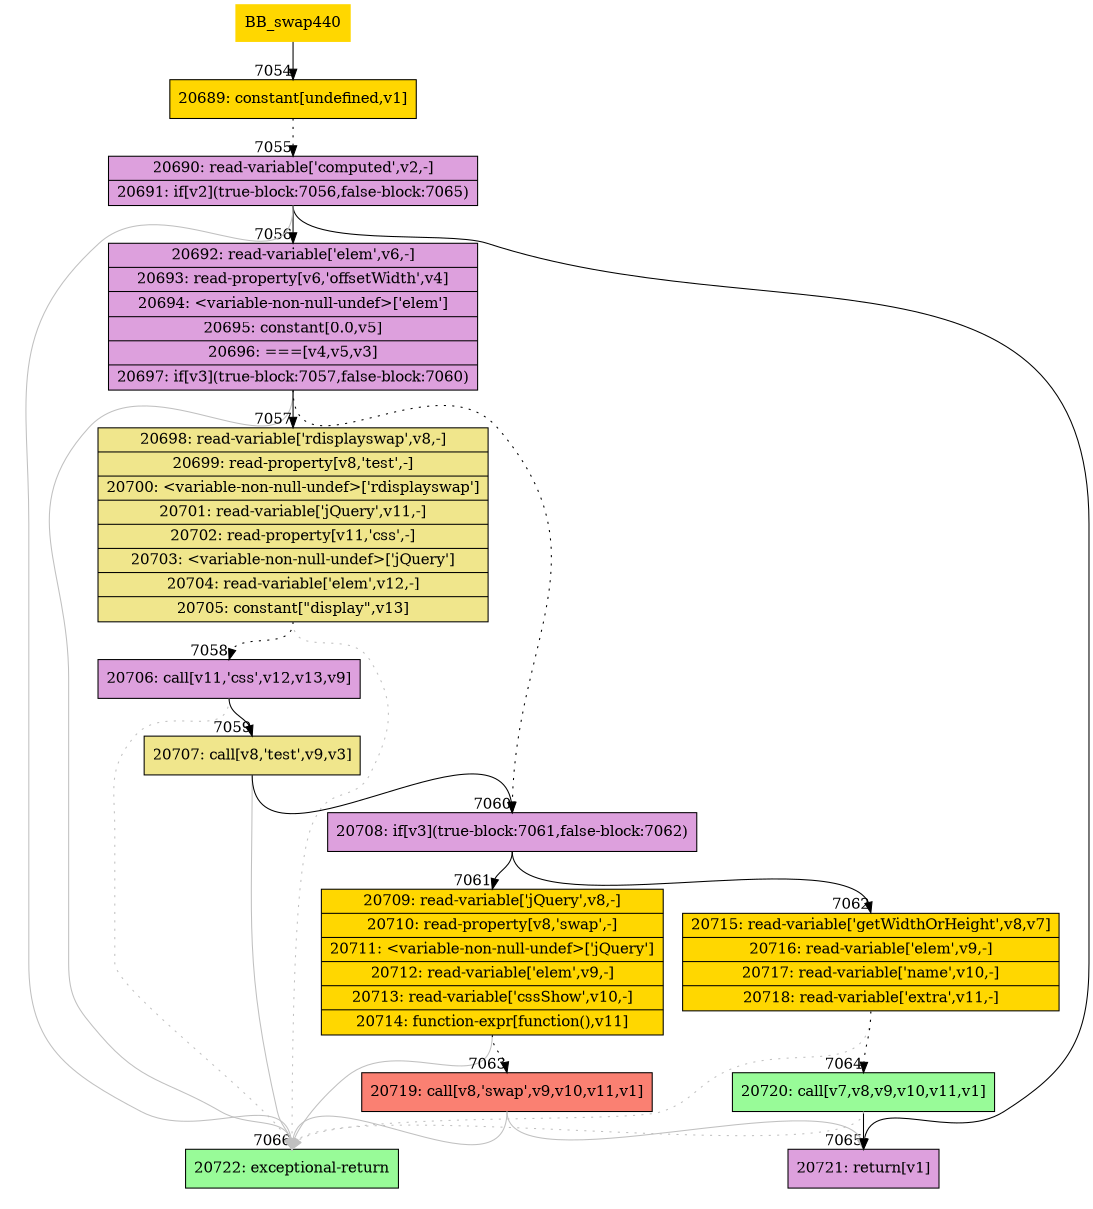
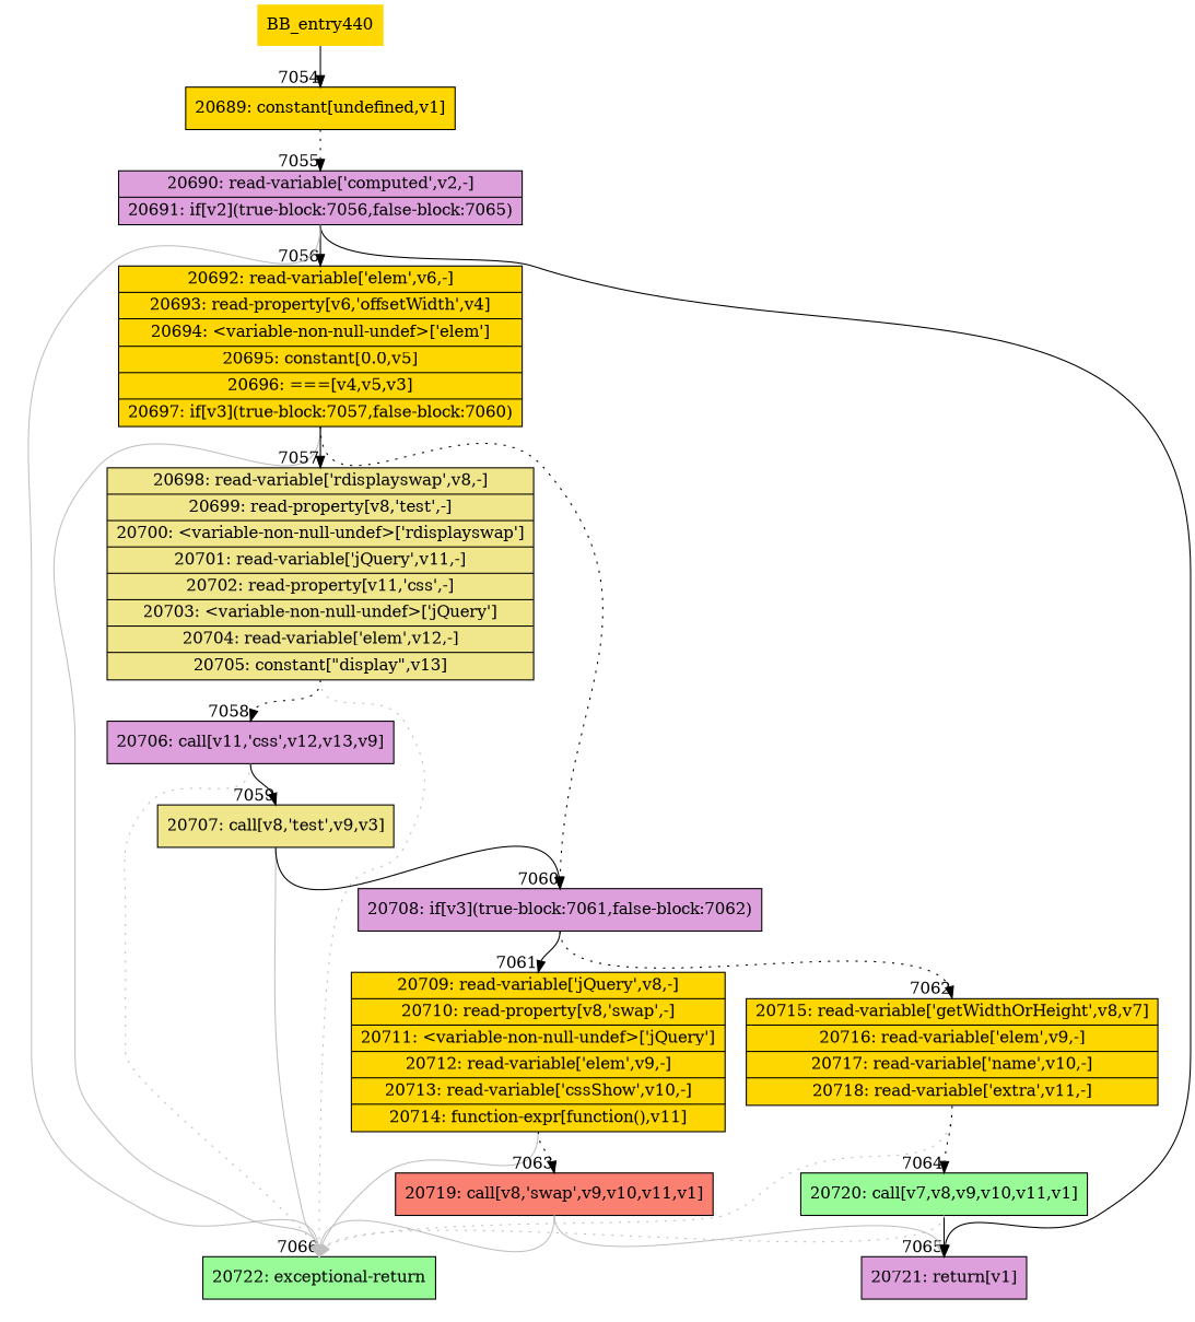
  digraph {
    rankdir=TD
    node [fillcolor=plum shape=record style=filled]
    edge [headport=n style=solid tailport=s]
-   BB_entry440 [fillcolor=gold shape=none label=BB_swap440]
+   BB_entry440 [fillcolor=gold shape=none]
    n2 [fillcolor=gold label="{20689: constant[undefined,v1]}"]
    n3 [label="{20690: read-variable['computed',v2,-]|20691: if[v2](true-block:7056,false-block:7065)}"]
-   n4 [label="{20692: read-variable['elem',v6,-]|20693: read-property[v6,'offsetWidth',v4]|20694: \<variable-non-null-undef\>['elem']|20695: constant[0.0,v5]|20696: ===[v4,v5,v3]|20697: if[v3](true-block:7057,false-block:7060)}"]
+   n4 [fillcolor=gold label="{20692: read-variable['elem',v6,-]|20693: read-property[v6,'offsetWidth',v4]|20694: \<variable-non-null-undef\>['elem']|20695: constant[0.0,v5]|20696: ===[v4,v5,v3]|20697: if[v3](true-block:7057,false-block:7060)}"]
    n5 [label="{20721: return[v1]}"]
    n6 [fillcolor=palegreen label="{20722: exceptional-return}"]
    n7 [label="{20708: if[v3](true-block:7061,false-block:7062)}"]
    n8 [fillcolor=khaki label="{20698: read-variable['rdisplayswap',v8,-]|20699: read-property[v8,'test',-]|20700: \<variable-non-null-undef\>['rdisplayswap']|20701: read-variable['jQuery',v11,-]|20702: read-property[v11,'css',-]|20703: \<variable-non-null-undef\>['jQuery']|20704: read-variable['elem',v12,-]|20705: constant[\"display\",v13]}"]
    n9 [fillcolor=gold label="{20709: read-variable['jQuery',v8,-]|20710: read-property[v8,'swap',-]|20711: \<variable-non-null-undef\>['jQuery']|20712: read-variable['elem',v9,-]|20713: read-variable['cssShow',v10,-]|20714: function-expr[function(),v11]}"]
    n10 [fillcolor=gold label="{20715: read-variable['getWidthOrHeight',v8,v7]|20716: read-variable['elem',v9,-]|20717: read-variable['name',v10,-]|20718: read-variable['extra',v11,-]}"]
    n11 [label="{20706: call[v11,'css',v12,v13,v9]}"]
    n12 [fillcolor=salmon label="{20719: call[v8,'swap',v9,v10,v11,v1]}"]
    n13 [fillcolor=palegreen label="{20720: call[v7,v8,v9,v10,v11,v1]}"]
    n14 [fillcolor=khaki label="{20707: call[v8,'test',v9,v3]}"]
    BB_entry440 -> n2 [headlabel="    7054"]
    n2 -> n3 [headlabel="      7055" style=dotted]
    n3 -> n4 [headlabel="      7056"]
    n3 -> n5 [headlabel="      7065"]
    n3 -> n6 [color=gray headlabel="      7066"]
    n4 -> n6 [color=gray]
    n4 -> n7 [headlabel="      7060" style=dotted]
    n4 -> n8 [headlabel="      7057"]
    n7 -> n9 [headlabel="      7061"]
-   n7 -> n10 [headlabel="      7062"]
+   n7 -> n10 [headlabel="      7062" style=dotted]
    n8 -> n6 [color=gray style=dotted]
    n8 -> n11 [headlabel="      7058" style=dotted]
    n9 -> n6 [color=gray]
    n9 -> n12 [headlabel="      7063" style=dotted]
    n10 -> n6 [color=gray style=dotted]
    n10 -> n13 [headlabel="      7064" style=dotted]
    n11 -> n6 [color=gray style=dotted]
    n11 -> n14 [headlabel="      7059"]
    n12 -> n5 [color=gray]
    n12 -> n6 [color=gray]
    n13 -> n5
    n13 -> n6 [color=gray style=dotted]
    n14 -> n6 [color=gray]
    n14 -> n7
  }
